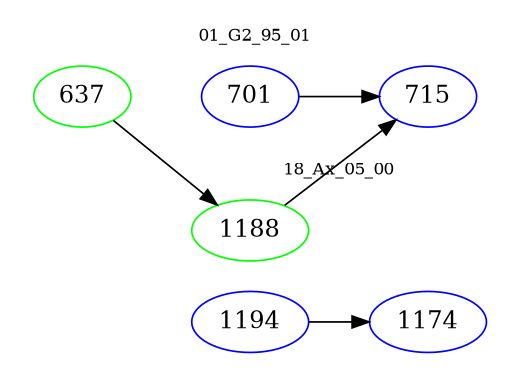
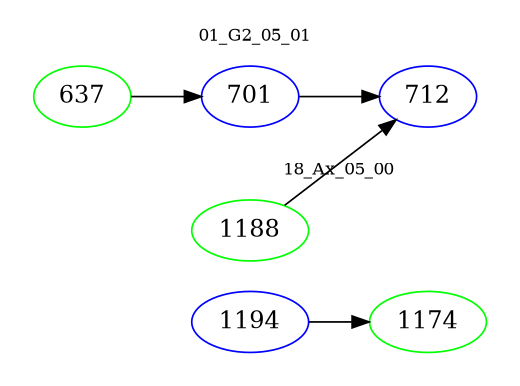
  digraph {
    rankdir=LR
    node [color=blue]
    edge [color=black]
    n1 [color=green label=1188]
    n2 [label=1194]
-   n3 [label=1174]
+   n3 [color=green label=1174]
    n4 [color=green label=637]
    n5 [label=701]
-   n6 [label=715]
+   n6 [label=712]
    subgraph cluster_1 {
      color=white
      fontsize=10
      label="18_Ax_05_00"
      n1
      n2
      n3
    }
    subgraph cluster_2 {
      color=white
      fontsize=10
-     label="01_G2_95_01"
+     label="01_G2_05_01"
      n4
      n5
      n6
    }
    n1 -> n6
    n2 -> n3
-   n4 -> n1
+   n4 -> n5
    n5 -> n6
  }
